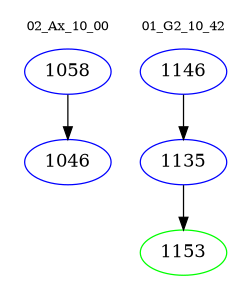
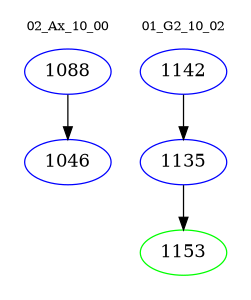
  digraph {
    node [color=blue]
    edge [color=black]
-   n1 [label=1058]
+   n1 [label=1088]
    n2 [label=1046]
-   n3 [label=1146]
+   n3 [label=1142]
    n4 [label=1135]
    n5 [color=green label=1153]
    subgraph cluster_1 {
      color=white
      fontsize=10
      label="02_Ax_10_00"
      n1
      n2
    }
    subgraph cluster_2 {
      color=white
      fontsize=10
-     label="01_G2_10_42"
+     label="01_G2_10_02"
      n3
      n4
      n5
    }
    n1 -> n2
    n3 -> n4
    n4 -> n5
  }
